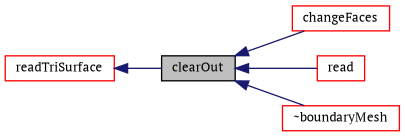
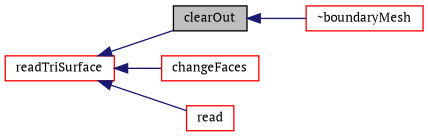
  digraph {
    fontname="PT Serif"
    rankdir=LR
    node [color=red fontname="PT Serif" fontsize=10 shape=record]
    edge [color=midnightblue dir=back fontname="PT Serif" fontsize=10 labelfontname=FreeSans labelfontsize=10 style=solid]
    n1 [color=black fillcolor=grey75 fontcolor=black height=0.2 label=clearOut style=filled width=0.4]
    n2 [height=0.2 label=changeFaces width=0.4]
    n3 [height=0.2 label=read width=0.4]
    n4 [height=0.2 label="~boundaryMesh" width=0.4]
    n5 [height=0.2 label=readTriSurface width=0.4]
-   n1 -> n2
-   n1 -> n3
+   n5 -> n2
+   n5 -> n3
    n1 -> n4
    n5 -> n1
  }
